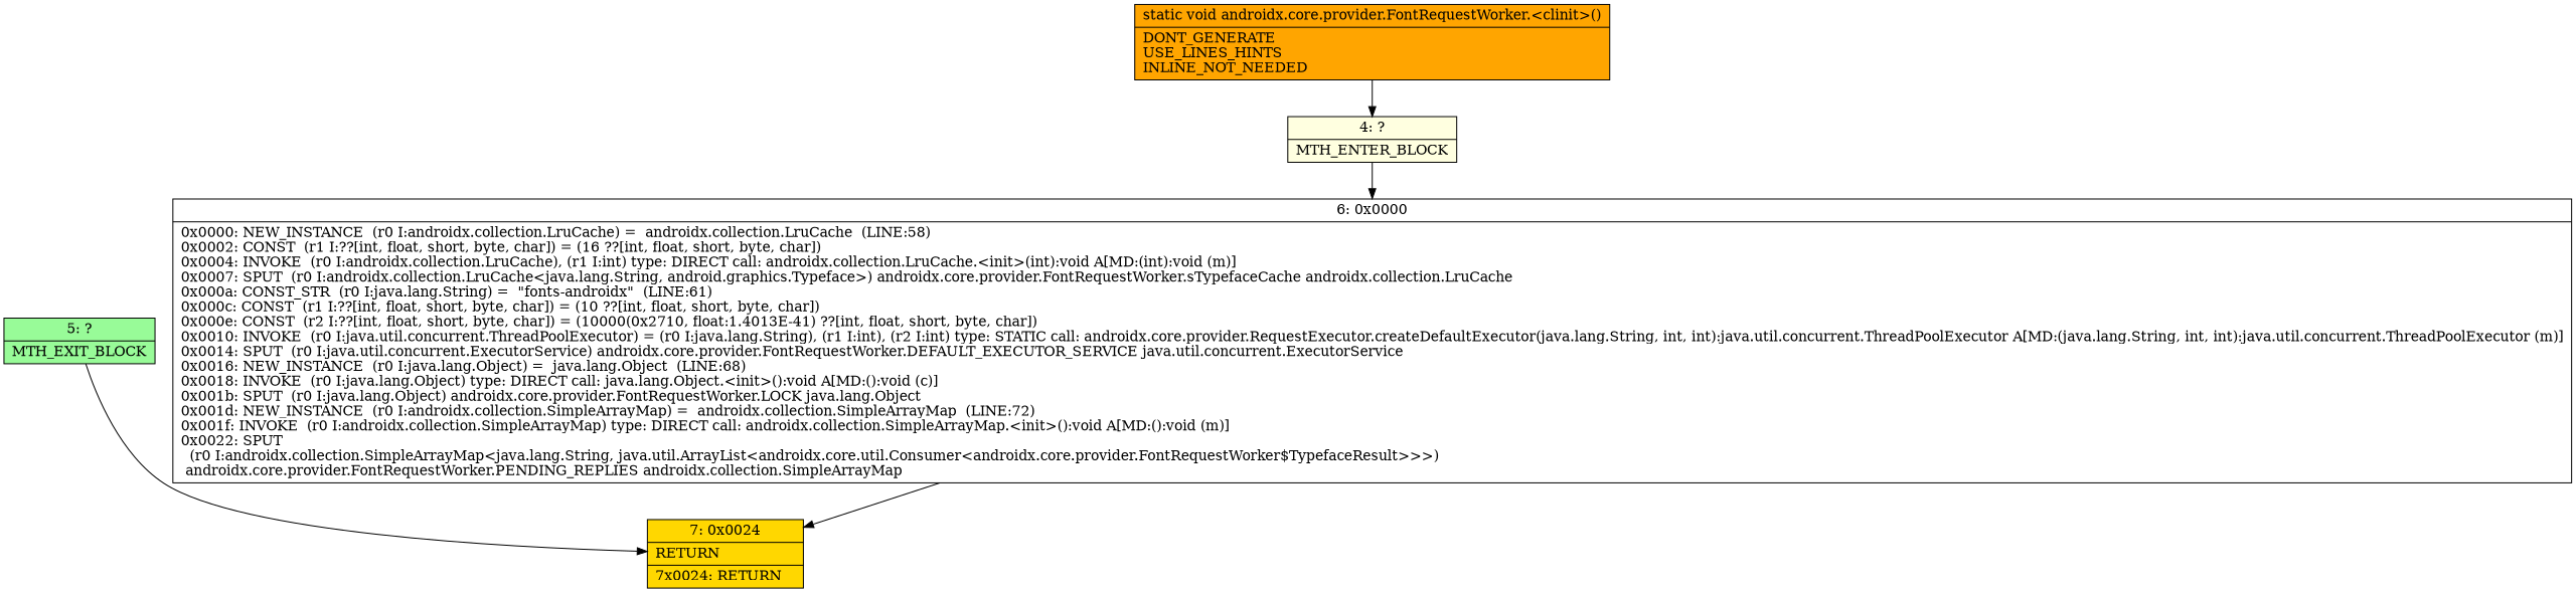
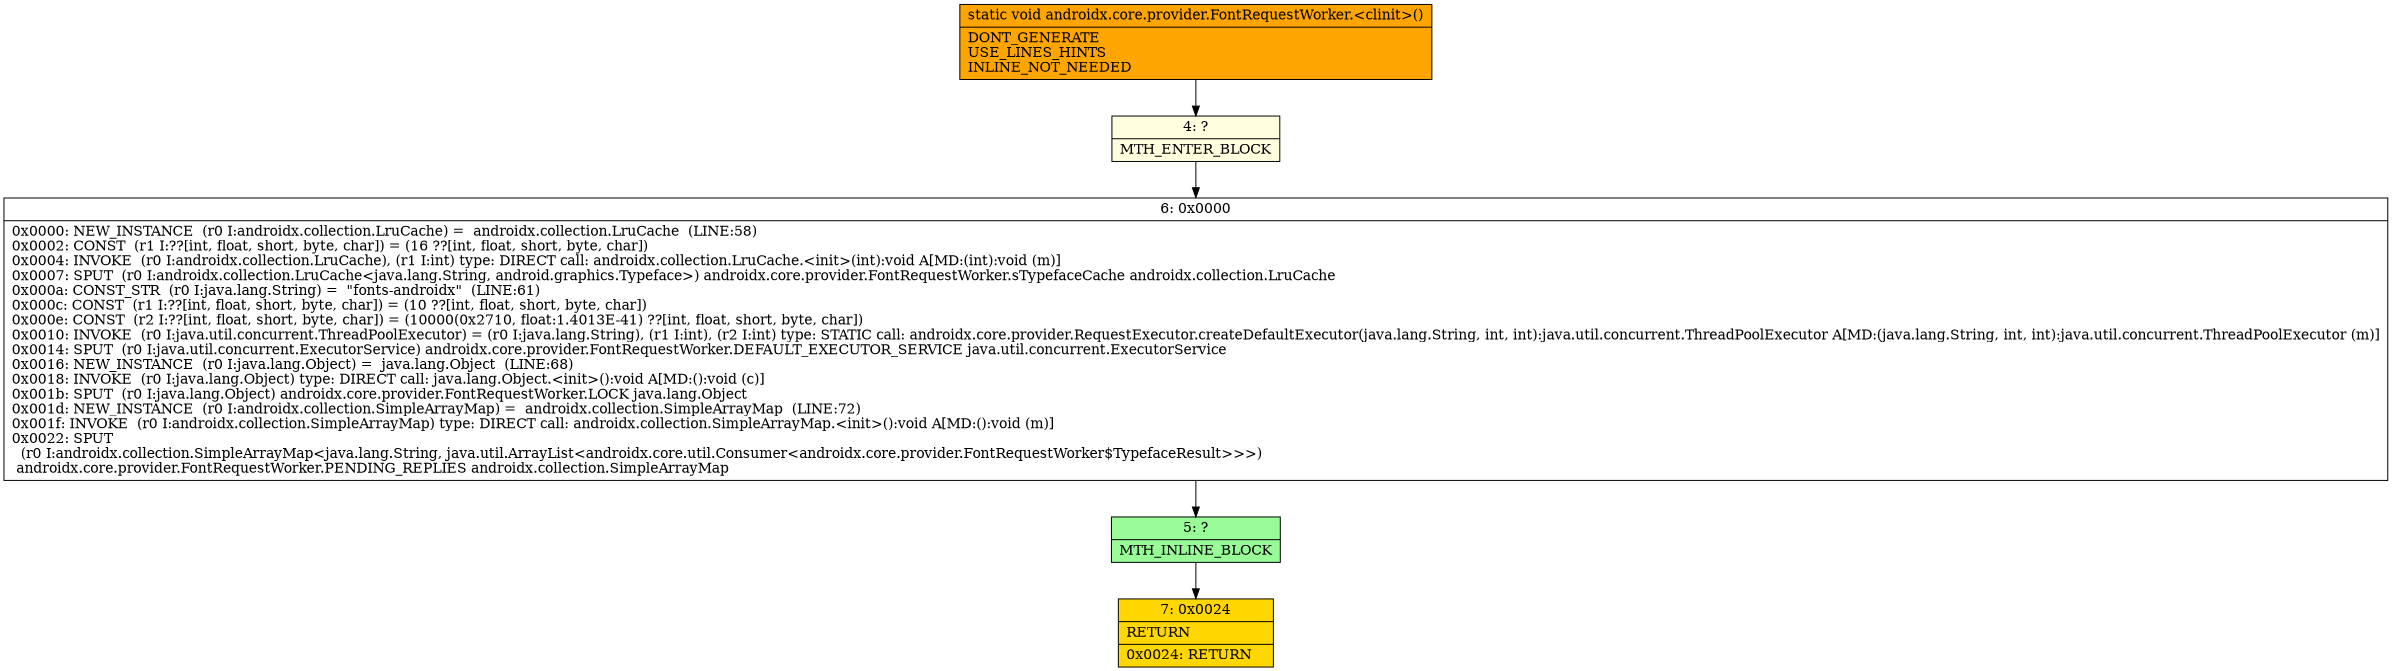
  digraph {
    node [shape=record style=filled]
    n1 [fillcolor=lightyellow label="{4\:\ ?|MTH_ENTER_BLOCK\l}"]
    n2 [fillcolor=white label="{6\:\ 0x0000|0x0000: NEW_INSTANCE  (r0 I:androidx.collection.LruCache) =  androidx.collection.LruCache  (LINE:58)\l0x0002: CONST  (r1 I:??[int, float, short, byte, char]) = (16 ??[int, float, short, byte, char]) \l0x0004: INVOKE  (r0 I:androidx.collection.LruCache), (r1 I:int) type: DIRECT call: androidx.collection.LruCache.\<init\>(int):void A[MD:(int):void (m)]\l0x0007: SPUT  (r0 I:androidx.collection.LruCache\<java.lang.String, android.graphics.Typeface\>) androidx.core.provider.FontRequestWorker.sTypefaceCache androidx.collection.LruCache \l0x000a: CONST_STR  (r0 I:java.lang.String) =  \"fonts\-androidx\"  (LINE:61)\l0x000c: CONST  (r1 I:??[int, float, short, byte, char]) = (10 ??[int, float, short, byte, char]) \l0x000e: CONST  (r2 I:??[int, float, short, byte, char]) = (10000(0x2710, float:1.4013E\-41) ??[int, float, short, byte, char]) \l0x0010: INVOKE  (r0 I:java.util.concurrent.ThreadPoolExecutor) = (r0 I:java.lang.String), (r1 I:int), (r2 I:int) type: STATIC call: androidx.core.provider.RequestExecutor.createDefaultExecutor(java.lang.String, int, int):java.util.concurrent.ThreadPoolExecutor A[MD:(java.lang.String, int, int):java.util.concurrent.ThreadPoolExecutor (m)]\l0x0014: SPUT  (r0 I:java.util.concurrent.ExecutorService) androidx.core.provider.FontRequestWorker.DEFAULT_EXECUTOR_SERVICE java.util.concurrent.ExecutorService \l0x0016: NEW_INSTANCE  (r0 I:java.lang.Object) =  java.lang.Object  (LINE:68)\l0x0018: INVOKE  (r0 I:java.lang.Object) type: DIRECT call: java.lang.Object.\<init\>():void A[MD:():void (c)]\l0x001b: SPUT  (r0 I:java.lang.Object) androidx.core.provider.FontRequestWorker.LOCK java.lang.Object \l0x001d: NEW_INSTANCE  (r0 I:androidx.collection.SimpleArrayMap) =  androidx.collection.SimpleArrayMap  (LINE:72)\l0x001f: INVOKE  (r0 I:androidx.collection.SimpleArrayMap) type: DIRECT call: androidx.collection.SimpleArrayMap.\<init\>():void A[MD:():void (m)]\l0x0022: SPUT  \l  (r0 I:androidx.collection.SimpleArrayMap\<java.lang.String, java.util.ArrayList\<androidx.core.util.Consumer\<androidx.core.provider.FontRequestWorker$TypefaceResult\>\>\>)\l androidx.core.provider.FontRequestWorker.PENDING_REPLIES androidx.collection.SimpleArrayMap \l}"]
-   n3 [fillcolor=gold label="{7\:\ 0x0024|RETURN\l|7x0024: RETURN   \l}"]
-   n4 [fillcolor=palegreen label="{5\:\ ?|MTH_EXIT_BLOCK\l}"]
+   n3 [fillcolor=gold label="{7\:\ 0x0024|RETURN\l|0x0024: RETURN   \l}"]
+   n4 [fillcolor=palegreen label="{5\:\ ?|MTH_INLINE_BLOCK\l}"]
    n5 [fillcolor=orange label="{static void androidx.core.provider.FontRequestWorker.\<clinit\>()  | DONT_GENERATE\lUSE_LINES_HINTS\lINLINE_NOT_NEEDED\l}"]
    n1 -> n2
-   n2 -> n3
+   n2 -> n4
    n4 -> n3
    n5 -> n1
  }
